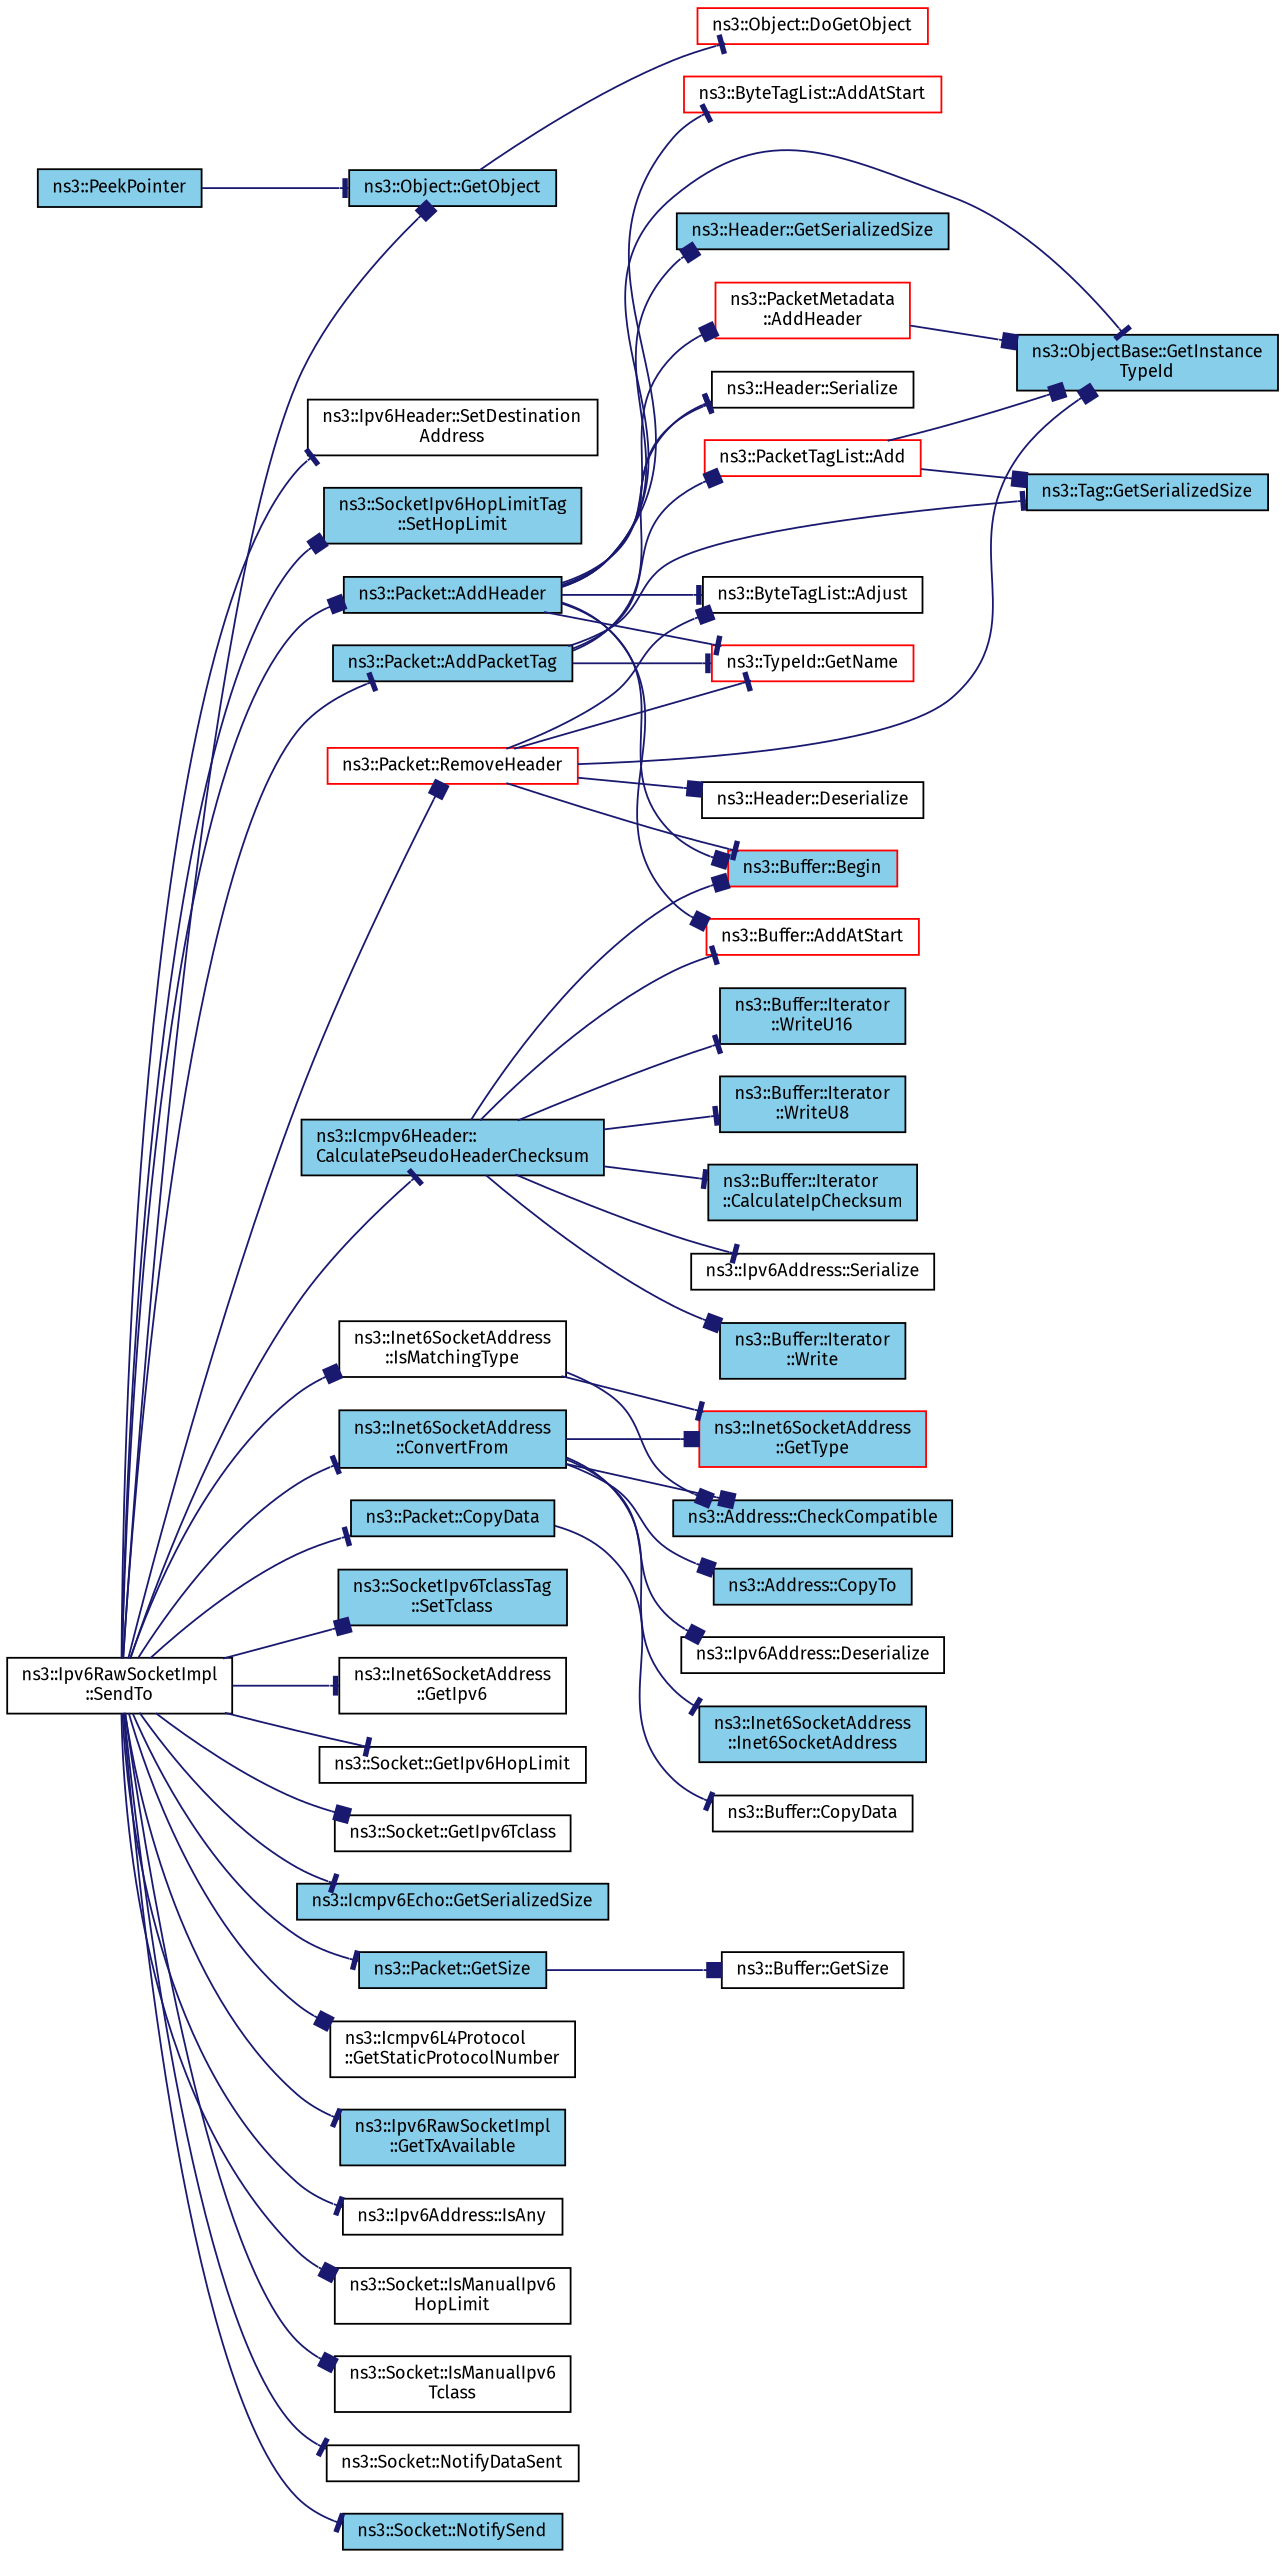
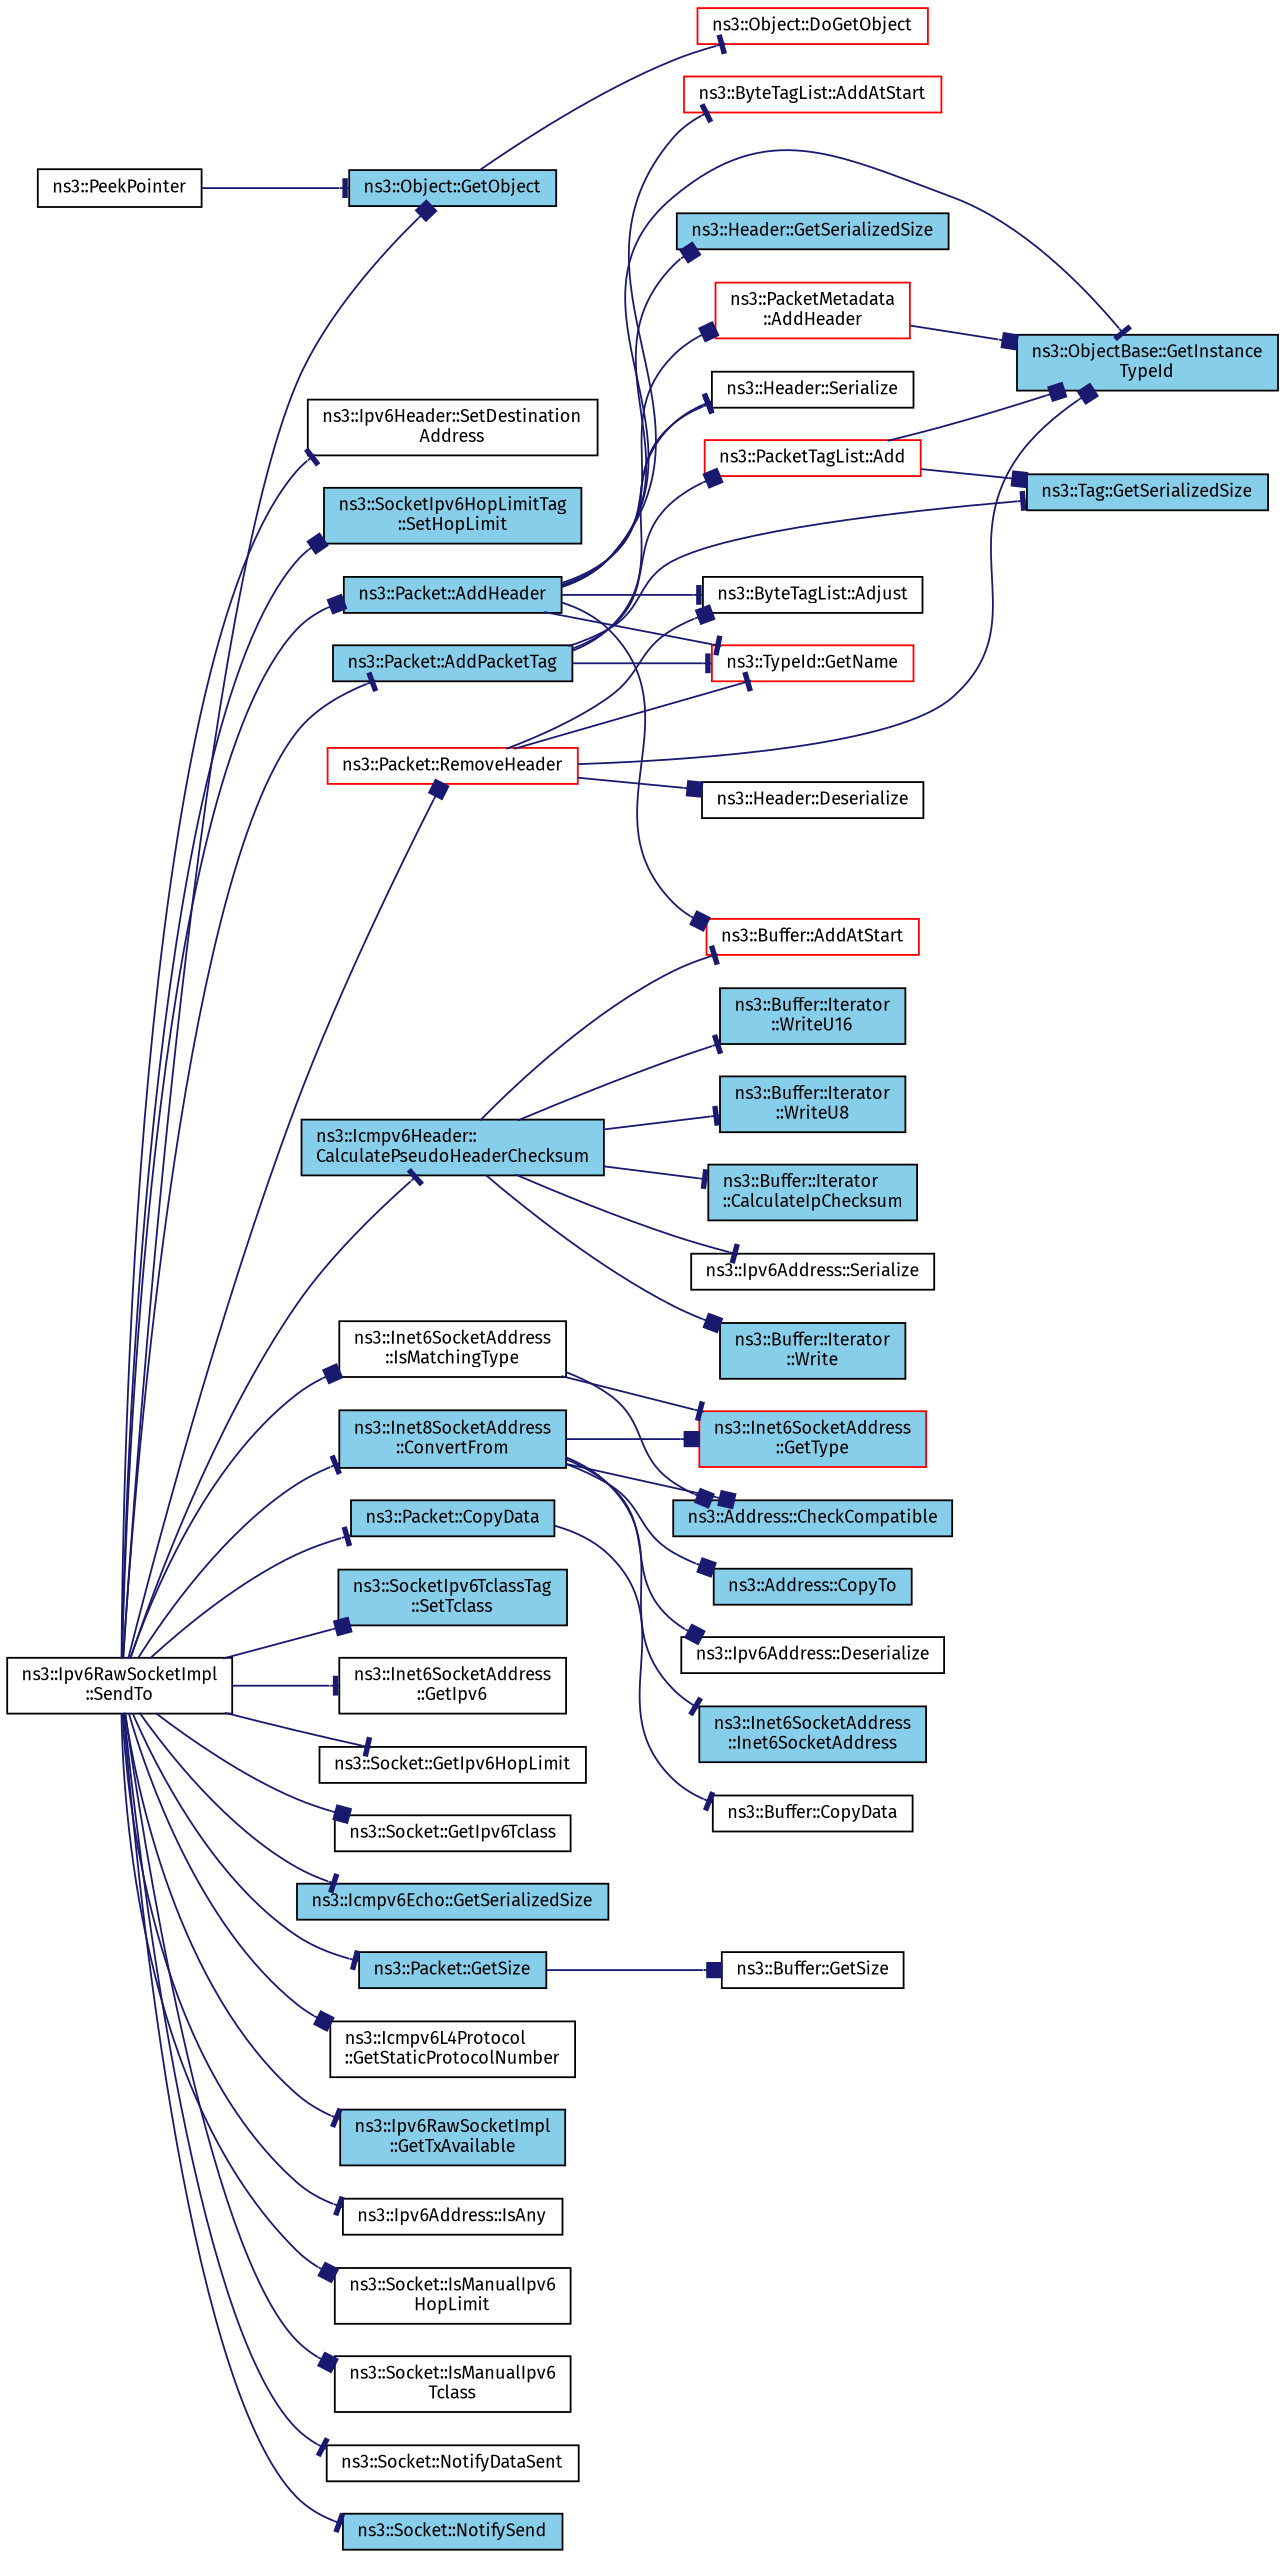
  digraph {
    fontname="Fira Sans"
    rankdir=LR
    node [color=black fillcolor=white fontname="Fira Sans" fontsize=10 shape=record style=filled]
    edge [arrowhead=tee color=midnightblue fontname="Fira Sans" fontsize=10 labelfontname=Helvetica labelfontsize=10 style=solid]
    n1 [fontcolor=black height=0.2 label="ns3::Ipv6RawSocketImpl\l::SendTo" width=0.4]
    n2 [fillcolor=skyblue height=0.2 label="ns3::Packet::AddHeader" width=0.4]
    n3 [fillcolor=skyblue height=0.2 label="ns3::Packet::AddPacketTag" width=0.4]
    n4 [fillcolor=skyblue height=0.2 label="ns3::Icmpv6Header::\lCalculatePseudoHeaderChecksum" width=0.4]
-   n5 [fillcolor=skyblue height=0.2 label="ns3::Inet6SocketAddress\l::ConvertFrom" width=0.4]
+   n5 [fillcolor=skyblue height=0.2 label="ns3::Inet8SocketAddress\l::ConvertFrom" width=0.4]
    n6 [fillcolor=skyblue height=0.2 label="ns3::Packet::CopyData" width=0.4]
    n7 [height=0.2 label="ns3::Inet6SocketAddress\l::GetIpv6" width=0.4]
    n8 [height=0.2 label="ns3::Socket::GetIpv6HopLimit" width=0.4]
    n9 [height=0.2 label="ns3::Socket::GetIpv6Tclass" width=0.4]
    n10 [fillcolor=skyblue height=0.2 label="ns3::Object::GetObject" width=0.4]
    n11 [fillcolor=skyblue height=0.2 label="ns3::Icmpv6Echo::GetSerializedSize" width=0.4]
    n12 [fillcolor=skyblue height=0.2 label="ns3::Packet::GetSize" width=0.4]
    n13 [height=0.2 label="ns3::Icmpv6L4Protocol\l::GetStaticProtocolNumber" width=0.4]
    n14 [fillcolor=skyblue height=0.2 label="ns3::Ipv6RawSocketImpl\l::GetTxAvailable" width=0.4]
    n15 [height=0.2 label="ns3::Ipv6Address::IsAny" width=0.4]
    n16 [height=0.2 label="ns3::Socket::IsManualIpv6\lHopLimit" width=0.4]
    n17 [height=0.2 label="ns3::Socket::IsManualIpv6\lTclass" width=0.4]
    n18 [height=0.2 label="ns3::Inet6SocketAddress\l::IsMatchingType" width=0.4]
    n19 [height=0.2 label="ns3::Socket::NotifyDataSent" width=0.4]
    n20 [fillcolor=skyblue height=0.2 label="ns3::Socket::NotifySend" width=0.4]
    n21 [color=red height=0.2 label="ns3::Packet::RemoveHeader" width=0.4]
    n22 [height=0.2 label="ns3::Ipv6Header::SetDestination\lAddress" width=0.4]
    n23 [fillcolor=skyblue height=0.2 label="ns3::SocketIpv6HopLimitTag\l::SetHopLimit" width=0.4]
    n24 [fillcolor=skyblue height=0.2 label="ns3::SocketIpv6TclassTag\l::SetTclass" width=0.4]
    n25 [color=red height=0.2 label="ns3::ByteTagList::AddAtStart" width=0.4]
    n26 [color=red height=0.2 label="ns3::Buffer::AddAtStart" width=0.4]
    n27 [color=red height=0.2 label="ns3::PacketMetadata\l::AddHeader" width=0.4]
    n28 [fillcolor=skyblue height=0.2 label="ns3::ObjectBase::GetInstance\lTypeId" width=0.4]
    n29 [height=0.2 label="ns3::ByteTagList::Adjust" width=0.4]
-   n30 [color=red fillcolor=skyblue height=0.2 label="ns3::Buffer::Begin" width=0.4]
    n31 [color=red height=0.2 label="ns3::TypeId::GetName" width=0.4]
    n32 [fillcolor=skyblue height=0.2 label="ns3::Header::GetSerializedSize" width=0.4]
    n33 [height=0.2 label="ns3::Header::Serialize" width=0.4]
    n34 [color=red height=0.2 label="ns3::PacketTagList::Add" width=0.4]
    n35 [fillcolor=skyblue height=0.2 label="ns3::Tag::GetSerializedSize" width=0.4]
    n36 [fillcolor=skyblue height=0.2 label="ns3::Buffer::Iterator\l::CalculateIpChecksum" width=0.4]
    n37 [height=0.2 label="ns3::Ipv6Address::Serialize" width=0.4]
    n38 [fillcolor=skyblue height=0.2 label="ns3::Buffer::Iterator\l::Write" width=0.4]
    n39 [fillcolor=skyblue height=0.2 label="ns3::Buffer::Iterator\l::WriteU16" width=0.4]
    n40 [fillcolor=skyblue height=0.2 label="ns3::Buffer::Iterator\l::WriteU8" width=0.4]
    n41 [fillcolor=skyblue height=0.2 label="ns3::Inet6SocketAddress\l::Inet6SocketAddress" width=0.4]
    n42 [fillcolor=skyblue height=0.2 label="ns3::Address::CheckCompatible" width=0.4]
    n43 [fillcolor=skyblue height=0.2 label="ns3::Address::CopyTo" width=0.4]
    n44 [height=0.2 label="ns3::Ipv6Address::Deserialize" width=0.4]
    n45 [color=red fillcolor=skyblue height=0.2 label="ns3::Inet6SocketAddress\l::GetType" width=0.4]
    n46 [height=0.2 label="ns3::Buffer::CopyData" width=0.4]
    n47 [color=red height=0.2 label="ns3::Object::DoGetObject" width=0.4]
    n48 [height=0.2 label="ns3::Buffer::GetSize" width=0.4]
    n49 [height=0.2 label="ns3::Header::Deserialize" width=0.4]
-   n50 [fillcolor=skyblue height=0.2 label="ns3::PeekPointer" width=0.4]
+   n50 [height=0.2 label="ns3::PeekPointer" width=0.4]
    n1 -> n2 [arrowhead=box]
    n1 -> n3
    n1 -> n4
    n1 -> n5
    n1 -> n6
    n1 -> n7
    n1 -> n8
    n1 -> n9 [arrowhead=box]
    n1 -> n10 [arrowhead=box]
    n1 -> n11
    n1 -> n12
    n1 -> n13 [arrowhead=box]
    n1 -> n14
    n1 -> n15
    n1 -> n16 [arrowhead=box]
    n1 -> n17 [arrowhead=box]
    n1 -> n18 [arrowhead=box]
    n1 -> n19
    n1 -> n20
    n1 -> n21 [arrowhead=box]
    n1 -> n22
    n1 -> n23 [arrowhead=box]
    n1 -> n24 [arrowhead=box]
    n2 -> n25
    n2 -> n26 [arrowhead=box]
    n2 -> n27 [arrowhead=box]
    n2 -> n28
    n2 -> n29
-   n2 -> n30 [arrowhead=box]
    n2 -> n31
    n2 -> n32 [arrowhead=box]
    n2 -> n33
    n3 -> n31
    n3 -> n33
    n3 -> n34 [arrowhead=box]
    n3 -> n35
    n4 -> n26
-   n4 -> n30 [arrowhead=box]
    n4 -> n36
    n4 -> n37
    n4 -> n38 [arrowhead=box]
    n4 -> n39
    n4 -> n40
    n5 -> n41
    n5 -> n42 [arrowhead=box]
    n5 -> n43 [arrowhead=box]
    n5 -> n44 [arrowhead=box]
    n5 -> n45 [arrowhead=box]
    n6 -> n46
    n10 -> n47
    n12 -> n48 [arrowhead=box]
    n18 -> n42 [arrowhead=box]
    n18 -> n45
    n21 -> n28 [arrowhead=box]
    n21 -> n29 [arrowhead=box]
-   n21 -> n30
    n21 -> n31
    n21 -> n49 [arrowhead=box]
    n27 -> n28 [arrowhead=box]
    n34 -> n28 [arrowhead=box]
    n34 -> n35 [arrowhead=box]
    n50 -> n10
  }
